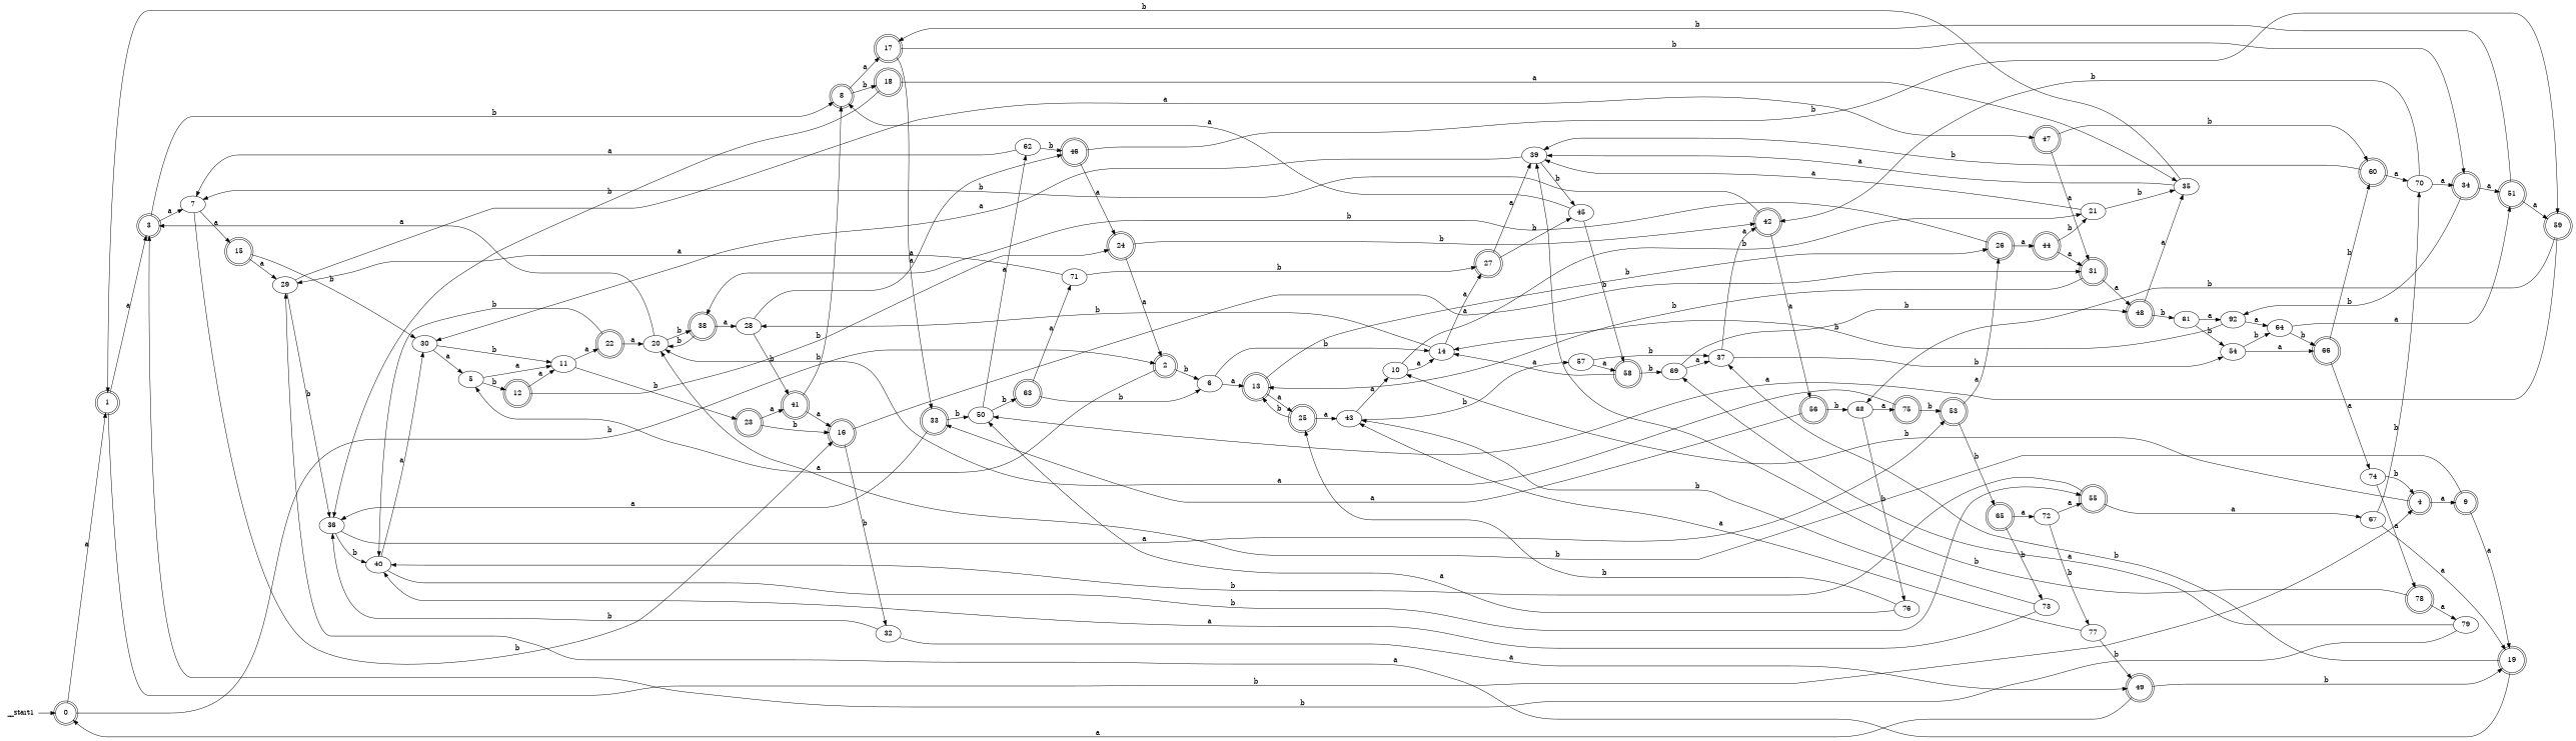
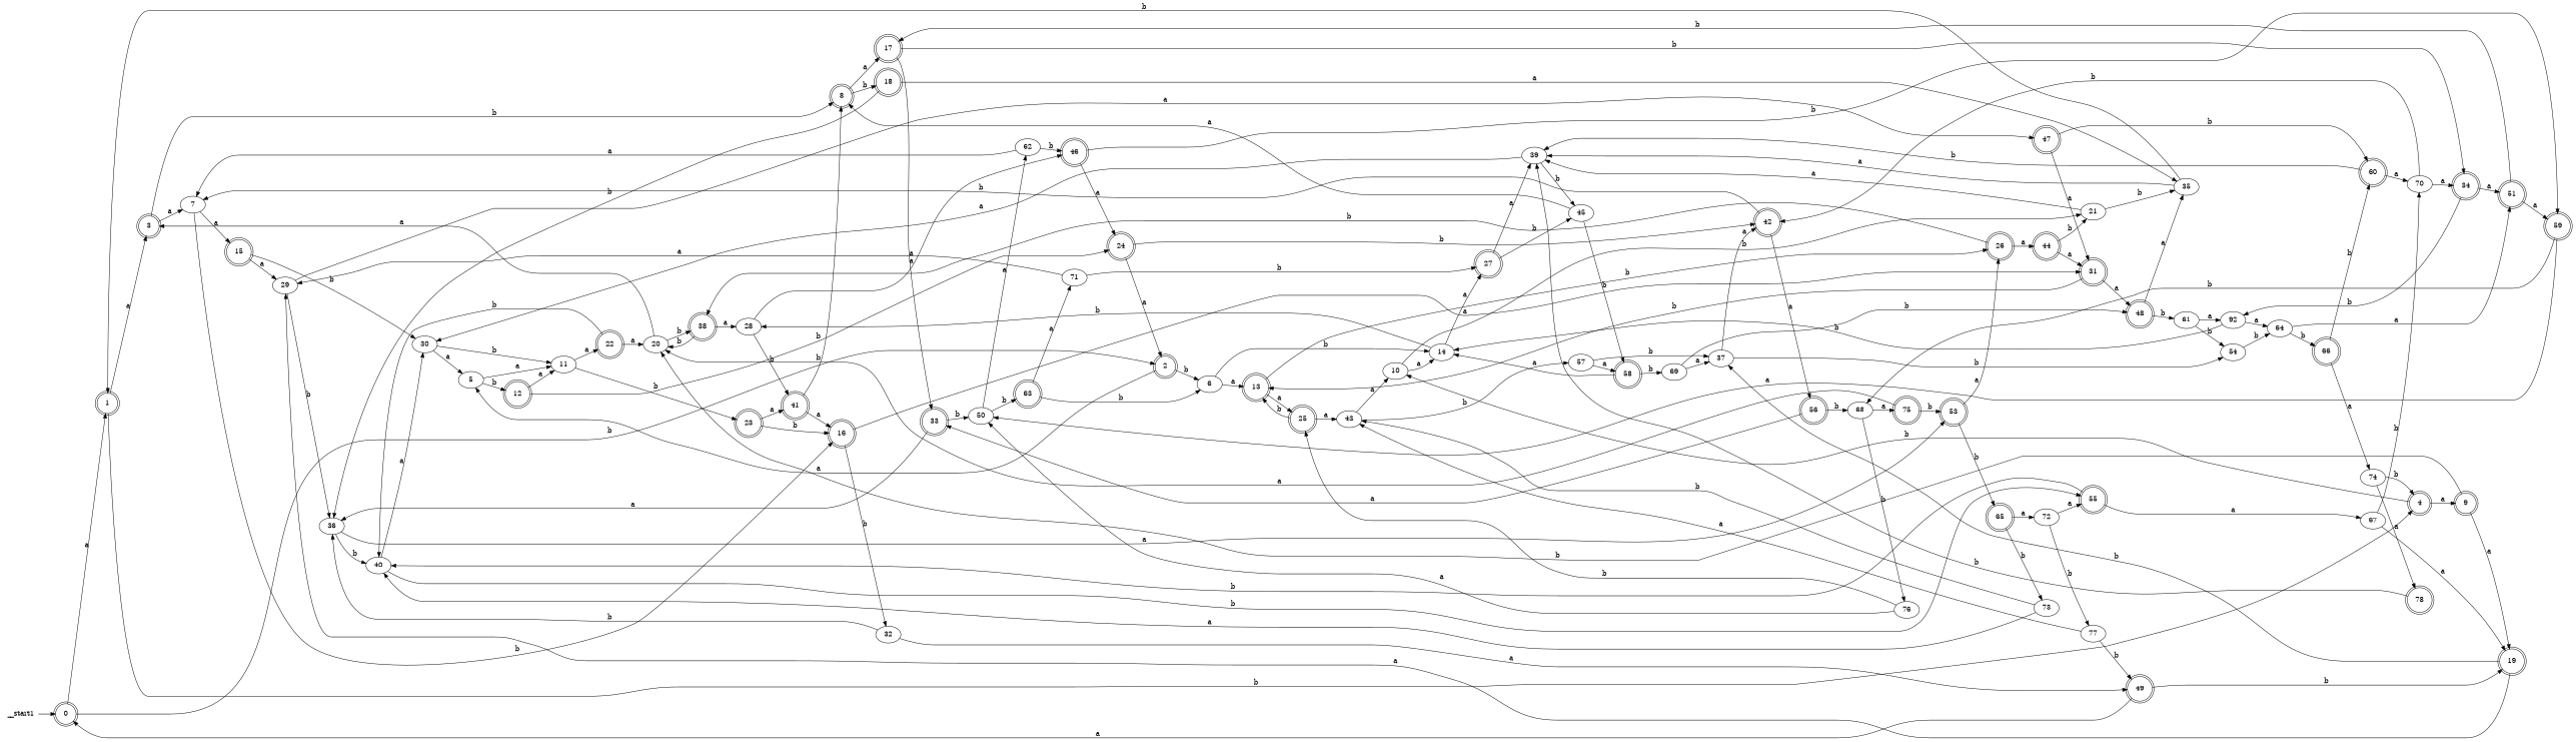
  digraph {
    rankdir=LR
    node [shape=doublecircle]
    n1 [label=__start1 shape=none]
    0
    1
    2
    3
    4
    5 [shape=""]
    6 [shape=""]
    7 [shape=""]
    8
    9
    10 [shape=""]
    11 [shape=""]
    12
    13
    14 [shape=""]
    15
    16
    17
    18
    19
    20 [shape=""]
    21 [shape=""]
    22
    23
    24
    25
    26
    27
    28 [shape=""]
    29 [shape=""]
    30 [shape=""]
    31
    32 [shape=""]
    33
    34
    35 [shape=""]
    36 [shape=""]
    37 [shape=""]
    38
    39 [shape=""]
    40 [shape=""]
    41
    42
    43 [shape=""]
    44
    45 [shape=""]
    46
    47
    48
    49
    50 [shape=""]
    51
    n54 [label=92 shape=""]
    53
    54 [shape=""]
    55
    56
    57 [shape=""]
    58
    59
    60
    61 [shape=""]
    62 [shape=""]
    63
    64 [shape=""]
    65
    66
    67 [shape=""]
    68 [shape=""]
    69 [shape=""]
    70 [shape=""]
    71 [shape=""]
    72 [shape=""]
    73 [shape=""]
    74 [shape=""]
    75
    76 [shape=""]
    77 [shape=""]
    78
-   79 [shape=""]
    n1 -> 0
    0 -> 1 [label=a]
    0 -> 2 [label=b]
    1 -> 3 [label=a]
    1 -> 4 [label=b]
    2 -> 5 [label=a]
    2 -> 6 [label=b]
    3 -> 7 [label=a]
    3 -> 8 [label=b]
    4 -> 9 [label=a]
    4 -> 10 [label=b]
    5 -> 11 [label=a]
    5 -> 12 [label=b]
    6 -> 13 [label=a]
    6 -> 14 [label=b]
    7 -> 15 [label=a]
    7 -> 16 [label=b]
    8 -> 17 [label=a]
    8 -> 18 [label=b]
    9 -> 19 [label=a]
    9 -> 20 [label=b]
    10 -> 14 [label=a]
    10 -> 21 [label=b]
    11 -> 22 [label=a]
    11 -> 23 [label=b]
    12 -> 11 [label=a]
    12 -> 24 [label=b]
    13 -> 25 [label=a]
    13 -> 26 [label=b]
    14 -> 27 [label=a]
    14 -> 28 [label=b]
    15 -> 29 [label=a]
    15 -> 30 [label=b]
    16 -> 31 [label=a]
    16 -> 32 [label=b]
    17 -> 33 [label=a]
    17 -> 34 [label=b]
    18 -> 35 [label=a]
    18 -> 36 [label=b]
    19 -> 29 [label=a]
    19 -> 37 [label=b]
    20 -> 3 [label=a]
    20 -> 38 [label=b]
    21 -> 35 [label=b]
    21 -> 39 [label=a]
    22 -> 20 [label=a]
    22 -> 40 [label=b]
    23 -> 16 [label=b]
    23 -> 41 [label=a]
    24 -> 2 [label=a]
    24 -> 42 [label=b]
    25 -> 13 [label=b]
    25 -> 43 [label=a]
    26 -> 38 [label=b]
    26 -> 44 [label=a]
    27 -> 39 [label=a]
    27 -> 45 [label=b]
    28 -> 41 [label=b]
    28 -> 46 [label=a]
    29 -> 36 [label=b]
    29 -> 47 [label=a]
    30 -> 5 [label=a]
    30 -> 11 [label=b]
    31 -> 13 [label=b]
    31 -> 48 [label=a]
    32 -> 36 [label=b]
    32 -> 49 [label=a]
    33 -> 36 [label=a]
    33 -> 50 [label=b]
    34 -> 51 [label=a]
    34 -> n54 [label=b]
    35 -> 1 [label=b]
    35 -> 39 [label=a]
    36 -> 40 [label=b]
    36 -> 53 [label=a]
    37 -> 42 [label=a]
    37 -> 54 [label=b]
    38 -> 20 [label=b]
    38 -> 28 [label=a]
    39 -> 30 [label=a]
    39 -> 45 [label=b]
    40 -> 30 [label=a]
    40 -> 55 [label=b]
    41 -> 8 [label=b]
    41 -> 16 [label=a]
    42 -> 7 [label=b]
    42 -> 56 [label=a]
    43 -> 10 [label=a]
    43 -> 57 [label=b]
    44 -> 21 [label=b]
    44 -> 31 [label=a]
    45 -> 8 [label=a]
    45 -> 58 [label=b]
    46 -> 24 [label=a]
    46 -> 59 [label=b]
    47 -> 31 [label=a]
    47 -> 60 [label=b]
    48 -> 35 [label=a]
    48 -> 61 [label=b]
    49 -> 0 [label=a]
    49 -> 19 [label=b]
    50 -> 62 [label=a]
    50 -> 63 [label=b]
    51 -> 17 [label=b]
    51 -> 59 [label=a]
    n54 -> 14 [label=b]
    n54 -> 64 [label=a]
    53 -> 26 [label=a]
    53 -> 65 [label=b]
    54 -> 64 [label=b]
-   54 -> 66 [label=a]
    55 -> 40 [label=b]
    55 -> 67 [label=a]
    56 -> 33 [label=a]
    56 -> 68 [label=b]
    57 -> 37 [label=b]
    57 -> 58 [label=a]
    58 -> 14 [label=a]
    58 -> 69 [label=b]
    59 -> 50 [label=a]
    59 -> 68 [label=b]
    60 -> 39 [label=b]
    60 -> 70 [label=a]
    61 -> n54 [label=a]
    61 -> 54 [label=b]
    62 -> 7 [label=a]
    62 -> 46 [label=b]
    63 -> 6 [label=b]
    63 -> 71 [label=a]
    64 -> 51 [label=a]
    64 -> 66 [label=b]
    65 -> 72 [label=a]
    65 -> 73 [label=b]
    66 -> 60 [label=b]
    66 -> 74 [label=a]
    67 -> 19 [label=a]
    67 -> 70 [label=b]
    68 -> 75 [label=a]
    68 -> 76 [label=b]
    69 -> 37 [label=a]
    69 -> 48 [label=b]
    70 -> 34 [label=a]
    70 -> 42 [label=b]
    71 -> 27 [label=b]
    71 -> 29 [label=a]
    72 -> 55 [label=a]
    72 -> 77 [label=b]
    73 -> 40 [label=a]
    73 -> 43 [label=b]
    74 -> 4 [label=b]
    74 -> 78 [label=a]
    75 -> 20 [label=a]
    75 -> 53 [label=b]
    76 -> 25 [label=b]
    76 -> 50 [label=a]
    77 -> 43 [label=a]
    77 -> 49 [label=b]
    78 -> 39 [label=b]
-   78 -> 79 [label=a]
-   79 -> 3 [label=b]
-   79 -> 69 [label=a]
  }
